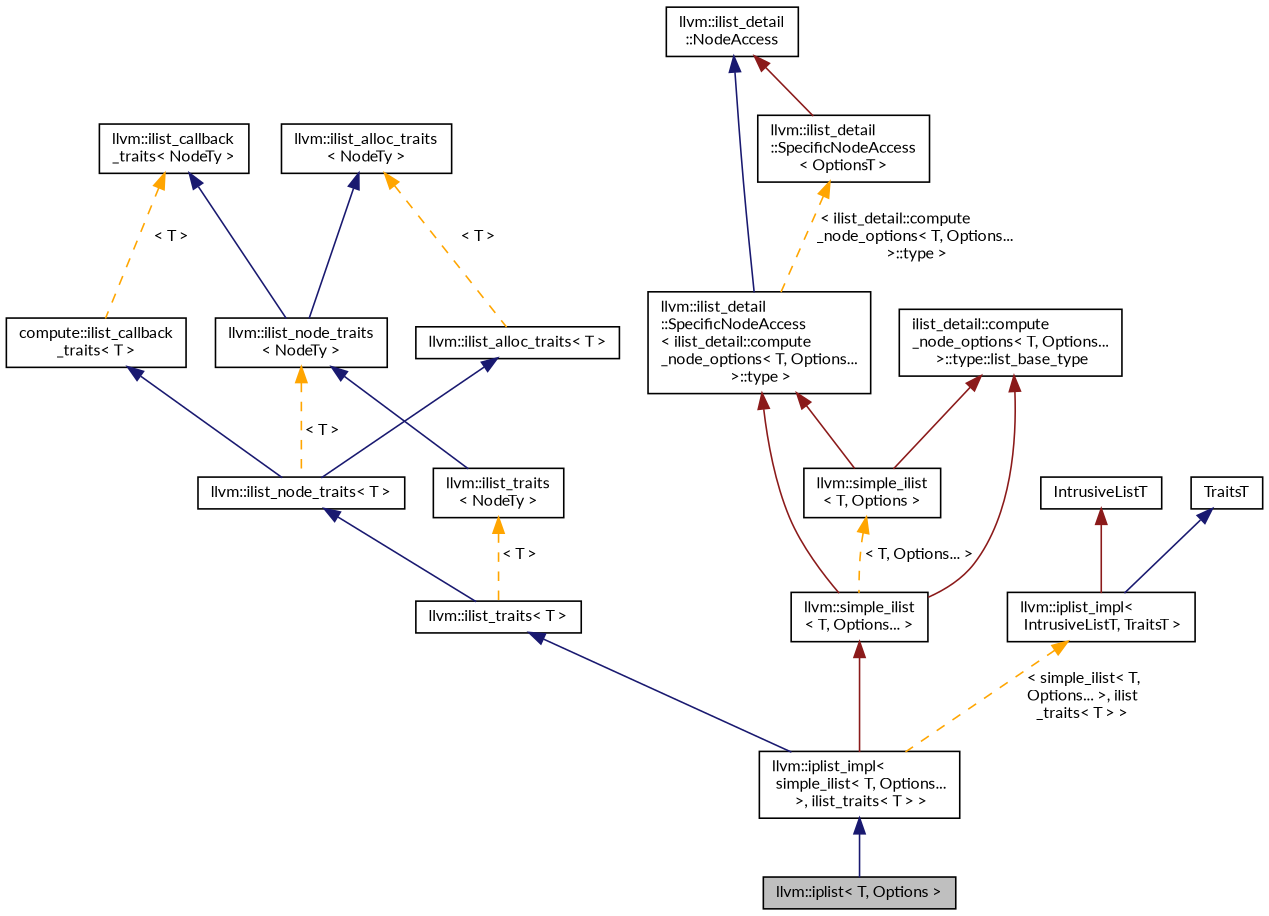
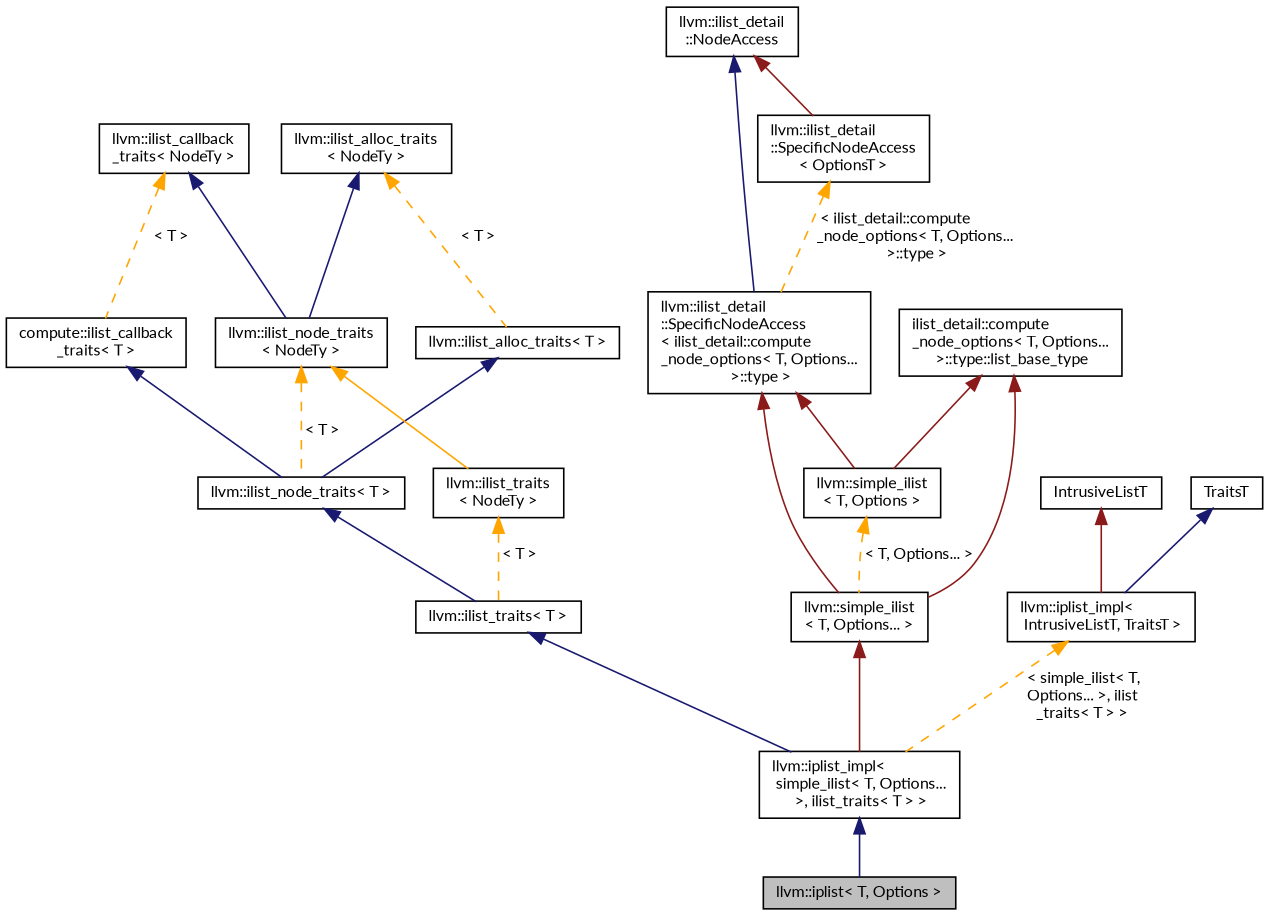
  digraph {
    fontname=Lato
    rankdir=TB
    node [color=black fontname=Lato fontsize=10 shape=record]
    edge [color=midnightblue dir=back fontname=Lato fontsize=10 labelfontname=Helvetica labelfontsize=10 style=solid]
    n1 [fillcolor=grey75 fontcolor=black height=0.2 label="llvm::iplist\< T, Options \>" style=filled width=0.4]
    n2 [height=0.2 label="llvm::iplist_impl\<\l simple_ilist\< T, Options...\l \>, ilist_traits\< T \> \>" width=0.4]
    n3 [height=0.2 label="llvm::ilist_traits\< T \>" width=0.4]
    n4 [height=0.2 label="llvm::ilist_node_traits\< T \>" width=0.4]
    n5 [height=0.2 label="llvm::ilist_alloc_traits\< T \>" width=0.4]
    n6 [height=0.2 label="llvm::ilist_alloc_traits\l\< NodeTy \>" width=0.4]
    n7 [height=0.2 label="llvm::ilist_node_traits\l\< NodeTy \>" width=0.4]
    n8 [height=0.2 label="llvm::ilist_traits\l\< NodeTy \>" width=0.4]
    n9 [height=0.2 label="compute::ilist_callback\l_traits\< T \>" width=0.4]
    n10 [height=0.2 label="llvm::ilist_callback\l_traits\< NodeTy \>" width=0.4]
    n11 [height=0.2 label="llvm::simple_ilist\l\< T, Options... \>" width=0.4]
    n12 [height=0.2 label="ilist_detail::compute\l_node_options\< T, Options...\l \>::type::list_base_type" width=0.4]
    n13 [height=0.2 label="llvm::simple_ilist\l\< T, Options \>" width=0.4]
    n14 [height=0.2 label="llvm::ilist_detail\l::SpecificNodeAccess\l\< ilist_detail::compute\l_node_options\< T, Options...\l \>::type \>" width=0.4]
    n15 [height=0.2 label="llvm::ilist_detail\l::NodeAccess" width=0.4]
    n16 [height=0.2 label="llvm::ilist_detail\l::SpecificNodeAccess\l\< OptionsT \>" width=0.4]
    n17 [height=0.2 label="llvm::iplist_impl\<\l IntrusiveListT, TraitsT \>" width=0.4]
    n18 [height=0.2 label=TraitsT width=0.4]
    n19 [height=0.2 label=IntrusiveListT width=0.4]
    n2 -> n1
    n3 -> n2
    n4 -> n3
    n5 -> n4
    n6 -> n5 [color=orange label=" \< T \>" style=dashed]
    n6 -> n7
    n7 -> n4 [color=orange label=" \< T \>" style=dashed]
-   n7 -> n8
+   n7 -> n8 [color=orange]
    n8 -> n3 [color=orange label=" \< T \>" style=dashed]
    n9 -> n4
    n10 -> n7
    n10 -> n9 [color=orange label=" \< T \>" style=dashed]
    n11 -> n2 [color=firebrick4]
    n12 -> n11 [color=firebrick4]
    n12 -> n13 [color=firebrick4]
    n13 -> n11 [color=orange label=" \< T, Options... \>" style=dashed]
    n14 -> n11 [color=firebrick4]
    n14 -> n13 [color=firebrick4]
    n15 -> n14
    n15 -> n16 [color=firebrick4]
    n16 -> n14 [color=orange label=" \< ilist_detail::compute\l_node_options\< T, Options...\l \>::type \>" style=dashed]
    n17 -> n2 [color=orange label=" \< simple_ilist\< T,\l Options... \>, ilist\l_traits\< T \> \>" style=dashed]
    n18 -> n17
    n19 -> n17 [color=firebrick4]
  }
